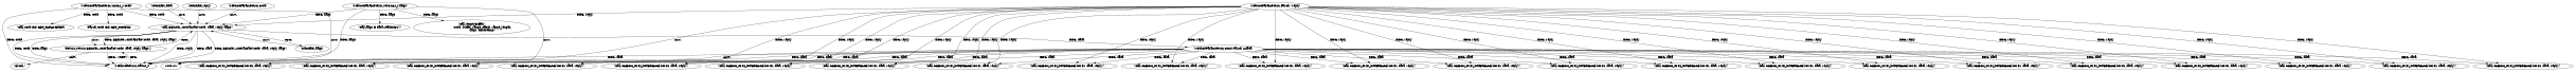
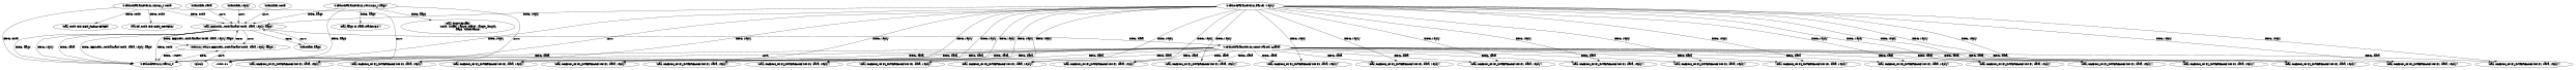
  digraph {
    n1 [label="(Call,BBinder::onTransact(code, data, reply, flags))"]
    n2 [label="(Return,return BBinder::onTransact(code, data, reply, flags);)"]
    n3 [label="(Identifier,flags)"]
    n4 [label="(MethodReturn,status_t)"]
    n5 [label="(MethodParameterIn,const Parcel &data)"]
    n6 [label="(Block,)"]
    n7 [label="(MethodParameterIn,uint32_t code)"]
    n8 [label="(Call,code == GET_PARAMETER)"]
    n9 [label="(Parcel,code == GET_CONFIG)"]
    1000101
    n11 [label="(Call,CHECK_OMX_INTERFACE(IOMX, data, reply))"]
    n12 [label="(Call,CHECK_OMX_INTERFACE(IOMX, data, reply))"]
    n13 [label="(Call,CHECK_OMX_INTERFACE(IOMX, data, reply))"]
    n14 [label="(Call,CHECK_OMX_INTERFACE(IOMX, data, reply))"]
    n15 [label="(Call,CHECK_OMX_INTERFACE(IOMX, data, reply))"]
    n16 [label="(Call,CHECK_OMX_INTERFACE(IOMX, data, reply))"]
    n17 [label="(Call,CHECK_OMX_INTERFACE(IOMX, data, reply))"]
    n18 [label="(Call,CHECK_OMX_INTERFACE(IOMX, data, reply))"]
    n19 [label="(Call,CHECK_OMX_INTERFACE(IOMX, data, reply))"]
    n20 [label="(Call,CHECK_OMX_INTERFACE(IOMX, data, reply))"]
    n21 [label="(Call,CHECK_OMX_INTERFACE(IOMX, data, reply))"]
    n22 [label="(Call,CHECK_OMX_INTERFACE(IOMX, data, reply))"]
    n23 [label="(Call,CHECK_OMX_INTERFACE(IOMX, data, reply))"]
    n24 [label="(Call,CHECK_OMX_INTERFACE(IOMX, data, reply))"]
    n25 [label="(Call,CHECK_OMX_INTERFACE(IOMX, data, reply))"]
    n26 [label="(Call,CHECK_OMX_INTERFACE(IOMX, data, reply))"]
    n27 [label="(Call,CHECK_OMX_INTERFACE(IOMX, data, reply))"]
    n28 [label="(Call,CHECK_OMX_INTERFACE(IOMX, data, reply))"]
    n29 [label="(Call,CHECK_OMX_INTERFACE(IOMX, data, reply))"]
    n30 [label="(Call,CHECK_OMX_INTERFACE(IOMX, data, reply))"]
    n31 [label="(Call,CHECK_OMX_INTERFACE(IOMX, data, reply))"]
    n32 [label="(Call,CHECK_OMX_INTERFACE(IOMX, data, reply))"]
    n33 [label="(Call,CHECK_OMX_INTERFACE(IOMX, data, reply))"]
    n34 [label="(MethodParameterIn,Parcel *reply)"]
    n35 [label="(MethodParameterIn,return32_t flags)"]
    n36 [label="(Call,flags = data.readInt32())"]
    n37 [label="(Call,emptyBuffer(\n                        node, buffer, range_offset, range_length,\n                        flags, timestamp))"]
    n38 [label="(Identifier,data)"]
    n39 [label="(Identifier,reply)"]
-   n40 [label="(MethodParameterIn,code)"]
+   n40 [label="(Identifier,code)"]
    n1 -> n2 [label="AST: "]
    n1 -> n2 [label="DDG: BBinder::onTransact(code, data, reply, flags)"]
    n1 -> n3 [label="CFG: "]
    n1 -> n4 [label="DDG: flags"]
    n1 -> n4 [label="DDG: reply"]
    n1 -> n4 [label="DDG: data"]
    n1 -> n4 [label="DDG: BBinder::onTransact(code, data, reply, flags)"]
    n1 -> n4 [label="DDG: code"]
    n1 -> n5 [label="DDG: data"]
    n2 -> n1 [label="CFG: "]
    n2 -> n4 [label="DDG: <RET>"]
    n2 -> n6 [label="AST: "]
    n3 -> n1 [label="AST: "]
    n4 -> n2 [label="CFG: "]
    n5 -> n4 [label="DDG: data"]
    n5 -> 1000101 [label="AST: "]
    n5 -> n11 [label="DDG: data"]
    n5 -> n12 [label="DDG: data"]
    n5 -> n13 [label="DDG: data"]
    n5 -> n14 [label="DDG: data"]
    n5 -> n15 [label="DDG: data"]
    n5 -> n16 [label="DDG: data"]
    n5 -> n17 [label="DDG: data"]
    n5 -> n18 [label="DDG: data"]
    n5 -> n19 [label="DDG: data"]
    n5 -> n20 [label="DDG: data"]
    n5 -> n21 [label="DDG: data"]
    n5 -> n22 [label="DDG: data"]
    n5 -> n23 [label="DDG: data"]
    n5 -> n24 [label="DDG: data"]
    n5 -> n25 [label="DDG: data"]
    n5 -> n26 [label="DDG: data"]
    n5 -> n27 [label="DDG: data"]
    n5 -> n28 [label="DDG: data"]
    n5 -> n29 [label="DDG: data"]
    n5 -> n30 [label="DDG: data"]
    n5 -> n31 [label="DDG: data"]
    n5 -> n32 [label="DDG: data"]
    n5 -> n33 [label="DDG: data"]
    n7 -> n1 [label="DDG: code"]
    n7 -> n4 [label="DDG: code"]
    n7 -> n8 [label="DDG: code"]
    n7 -> n9 [label="DDG: code"]
    n7 -> 1000101 [label="AST: "]
    n34 -> n1 [label="DDG: reply"]
+   n34 -> n4 [label="DDG: reply"]
    n34 -> 1000101 [label="AST: "]
    n34 -> n11 [label="DDG: reply"]
    n34 -> n12 [label="DDG: reply"]
    n34 -> n13 [label="DDG: reply"]
    n34 -> n14 [label="DDG: reply"]
    n34 -> n15 [label="DDG: reply"]
    n34 -> n16 [label="DDG: reply"]
    n34 -> n17 [label="DDG: reply"]
    n34 -> n18 [label="DDG: reply"]
    n34 -> n19 [label="DDG: reply"]
    n34 -> n20 [label="DDG: reply"]
    n34 -> n21 [label="DDG: reply"]
    n34 -> n22 [label="DDG: reply"]
    n34 -> n23 [label="DDG: reply"]
    n34 -> n24 [label="DDG: reply"]
    n34 -> n25 [label="DDG: reply"]
    n34 -> n26 [label="DDG: reply"]
    n34 -> n27 [label="DDG: reply"]
    n34 -> n28 [label="DDG: reply"]
    n34 -> n29 [label="DDG: reply"]
    n34 -> n30 [label="DDG: reply"]
    n34 -> n31 [label="DDG: reply"]
    n34 -> n32 [label="DDG: reply"]
    n34 -> n33 [label="DDG: reply"]
    n35 -> n1 [label="DDG: flags"]
    n35 -> n4 [label="DDG: flags"]
    n35 -> 1000101 [label="AST: "]
    n35 -> n36 [label="DDG: flags"]
    n35 -> n37 [label="DDG: flags"]
    n38 -> n1 [label="AST: "]
    n39 -> n1 [label="AST: "]
    n40 -> n1 [label="AST: "]
  }
